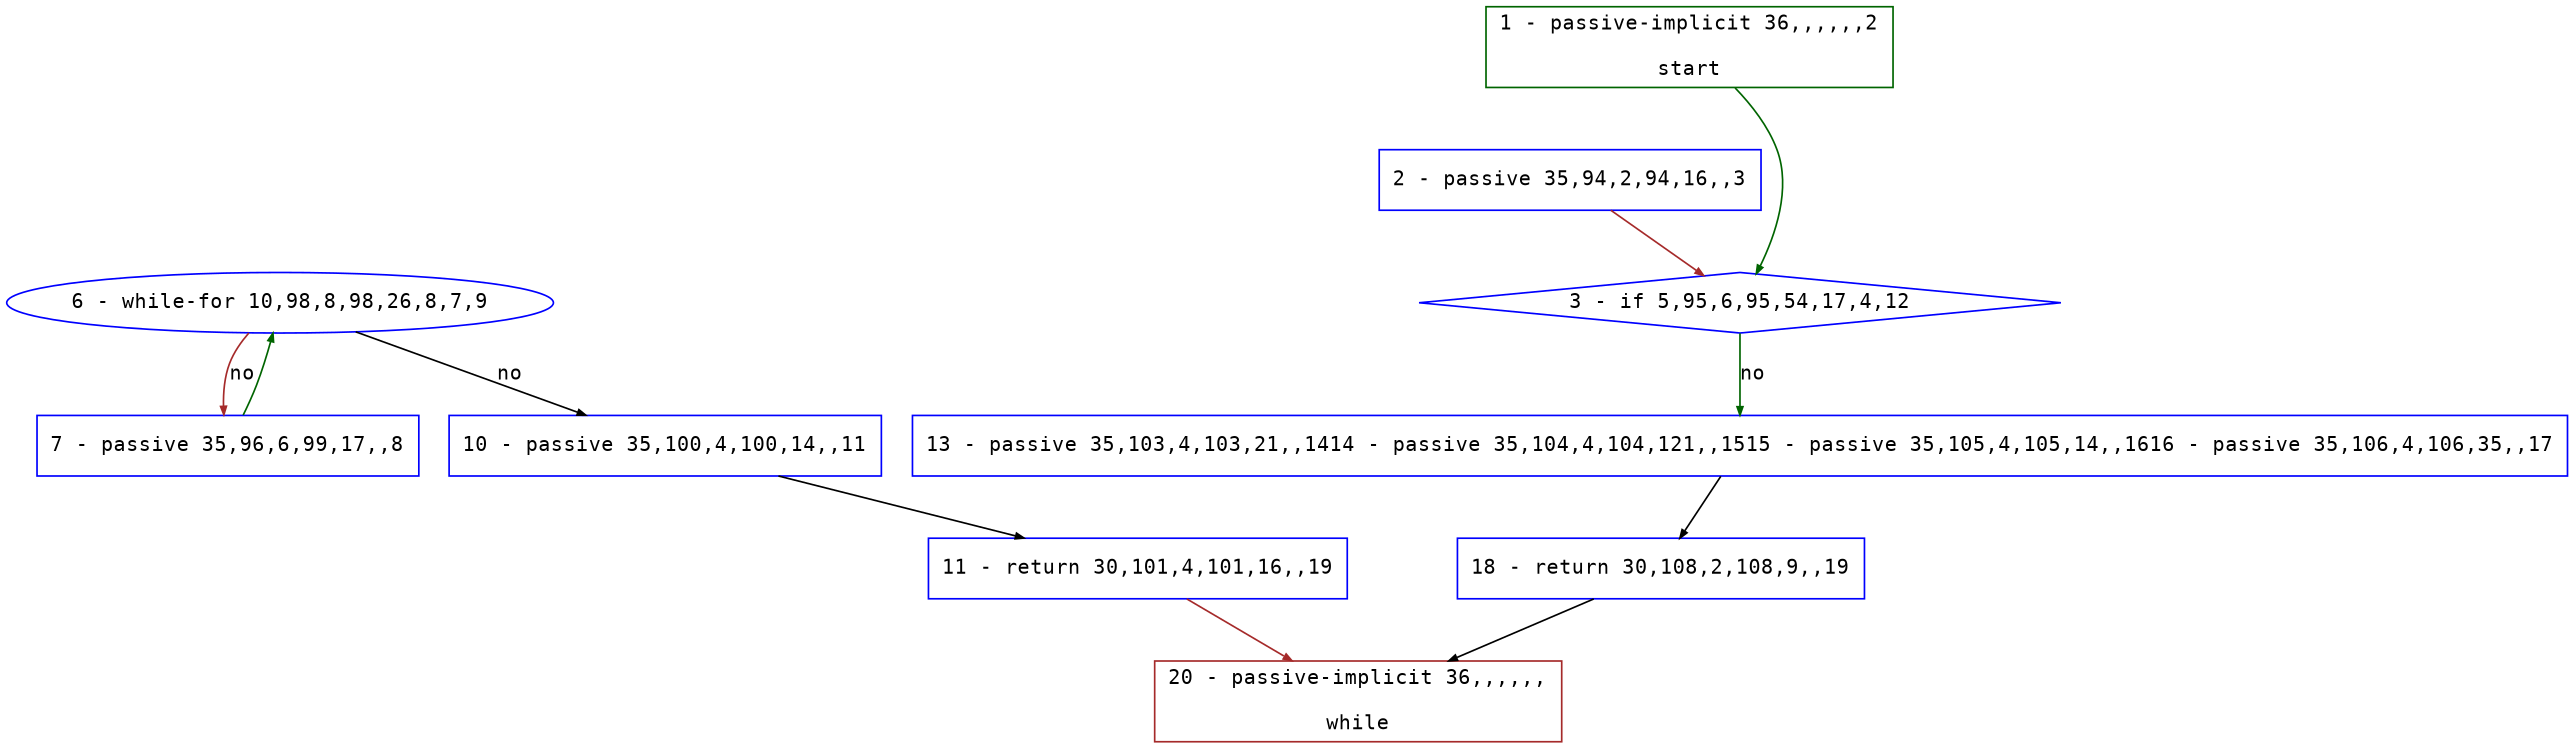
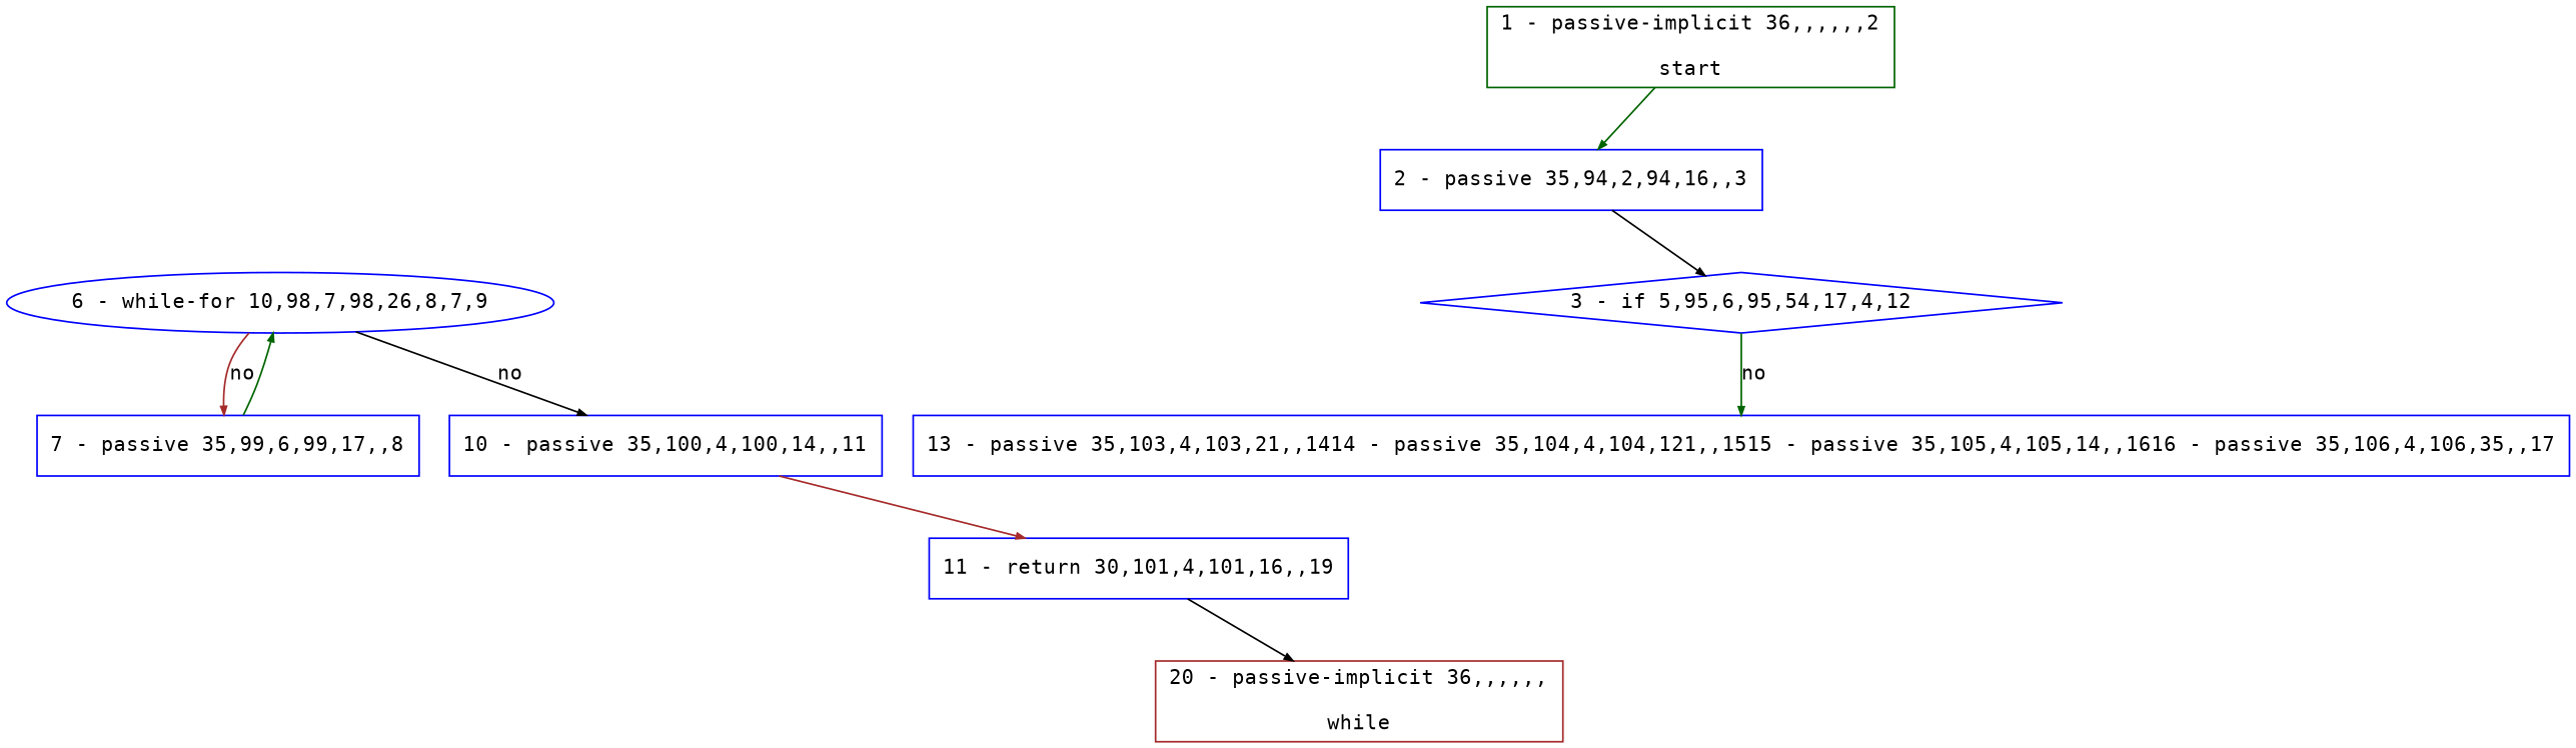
  digraph {
    bgcolor=white
    compound=true
    fillcolor="#FFFFCC"
    fontname="DejaVu Sans Mono"
    fontsize=12
    pack=true
    packmode=clust
    style="rounded,filled"
    node [color="#0000ff" compound=true fillcolor="#ffffff" fixedsize=false fontname="DejaVu Sans Mono" fontsize=12 node_initialized=no shape=box style=filled]
    edge [arrowhead=normal arrowsize=0.5 arrowtail=none color=black compound=true dir=forward fontcolor=black fontname="DejaVu Sans Mono" fontsize=12]
    n1 [label="2 - passive 35,94,2,94,16,,3"]
    n2 [label="3 - if 5,95,6,95,54,17,4,12" shape=diamond]
    n3 [label="13 - passive 35,103,4,103,21,,1414 - passive 35,104,4,104,121,,1515 - passive 35,105,4,105,14,,1616 - passive 35,106,4,106,35,,17"]
    n4 [color="#006400" label="1 - passive-implicit 36,,,,,,2\n\nstart"]
-   n5 [label="18 - return 30,108,2,108,9,,19"]
-   n6 [label="6 - while-for 10,98,8,98,26,8,7,9" shape=oval]
-   n7 [label="7 - passive 35,96,6,99,17,,8"]
+   n6 [label="6 - while-for 10,98,7,98,26,8,7,9" shape=oval]
+   n7 [label="7 - passive 35,99,6,99,17,,8"]
    n8 [label="10 - passive 35,100,4,100,14,,11"]
    n9 [color="#a52a2a" label="20 - passive-implicit 36,,,,,,\n\nwhile"]
    n10 [label="11 - return 30,101,4,101,16,,19"]
-   n1 -> n2 [color=brown]
+   n1 -> n2
    n2 -> n3 [color=darkgreen label=no]
-   n3 -> n5
-   n4 -> n2 [color=darkgreen]
-   n5 -> n9
+   n4 -> n1 [color=darkgreen]
    n6 -> n7 [color=brown label=no]
    n6 -> n8 [label=no]
    n7 -> n6 [color=darkgreen]
-   n8 -> n10
-   n10 -> n9 [color=brown]
+   n8 -> n10 [color=brown]
+   n10 -> n9
  }
